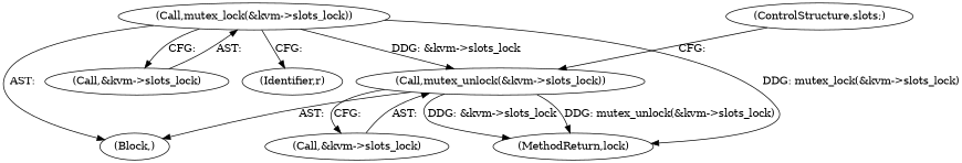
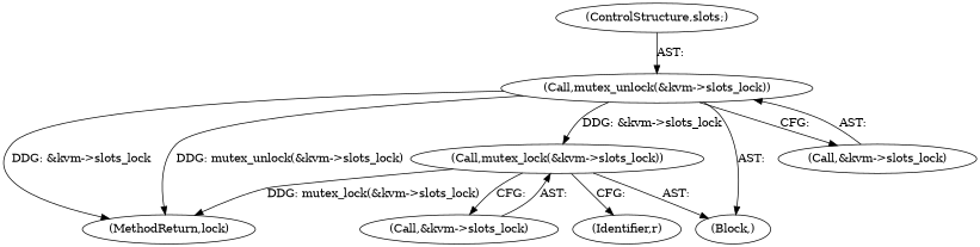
  digraph {
    n1 [label="(Call,mutex_lock(&kvm->slots_lock))"]
    n2 [label="(Call,mutex_unlock(&kvm->slots_lock))"]
    n3 [label="(MethodReturn,lock)"]
    n4 [label="(Call,&kvm->slots_lock)"]
    n5 [label="(Block,)"]
    n6 [label="(Identifier,r)"]
    n7 [label="(Call,&kvm->slots_lock)"]
    n8 [label="(ControlStructure,slots;)"]
-   n1 -> n2 [label="DDG: &kvm->slots_lock"]
+   n2 -> n1 [label="DDG: &kvm->slots_lock"]
    n1 -> n3 [label="DDG: mutex_lock(&kvm->slots_lock)"]
    n1 -> n4 [label="CFG: "]
    n1 -> n5 [label="AST: "]
    n1 -> n6 [label="CFG: "]
    n2 -> n3 [label="DDG: &kvm->slots_lock"]
    n2 -> n3 [label="DDG: mutex_unlock(&kvm->slots_lock)"]
    n2 -> n5 [label="AST: "]
    n2 -> n7 [label="CFG: "]
    n4 -> n1 [label="AST: "]
    n7 -> n2 [label="AST: "]
-   n8 -> n2 [label="CFG: "]
+   n8 -> n2 [label="AST: "]
  }
